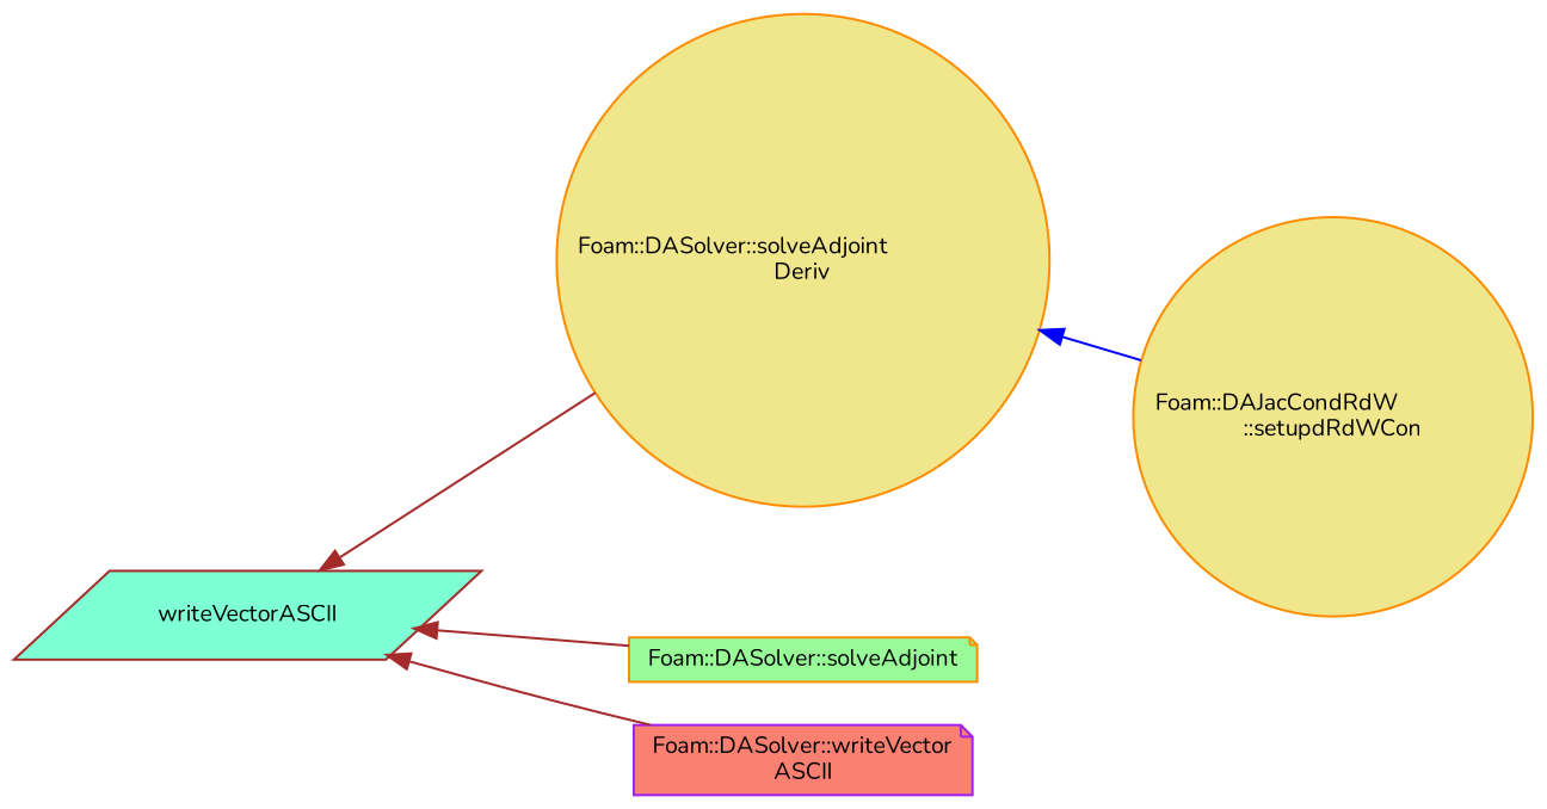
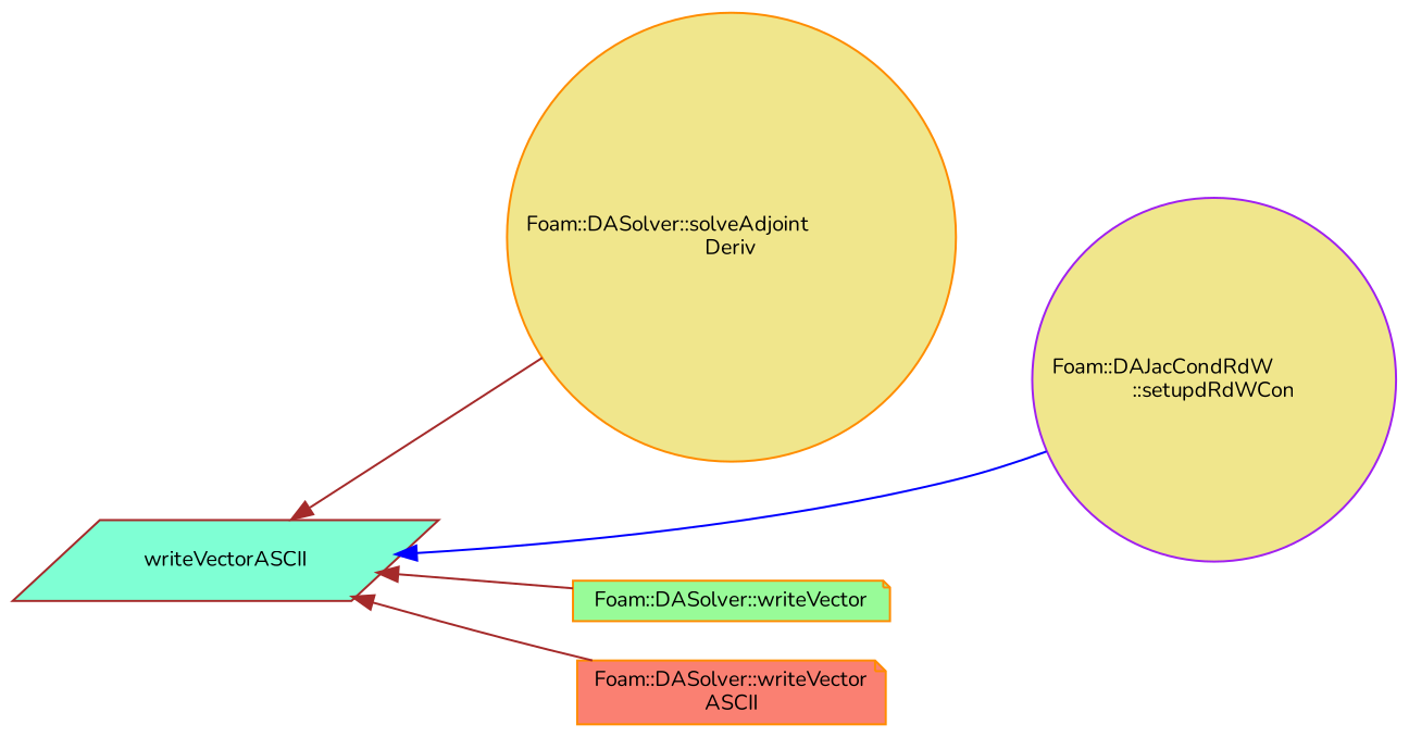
  digraph {
    fontname=Nunito
    rankdir=LR
    node [color=darkorange fillcolor=khaki fontname=Nunito fontsize=10 shape=circle style=filled]
    edge [color=brown dir=back fontname=Nunito fontsize=10 labelfontname=Helvetica labelfontsize=10 style=solid]
    n1 [color=brown fillcolor=aquamarine fontcolor=black height=0.2 label=writeVectorASCII shape=parallelogram width=0.4]
    n2 [height=0.2 label="Foam::DASolver::solveAdjoint\lDeriv" width=0.4]
-   n3 [height=0.2 label="Foam::DAJacCondRdW\l::setupdRdWCon" width=0.4]
-   n4 [fillcolor=palegreen height=0.2 label="Foam::DASolver::solveAdjoint" shape=note width=0.4]
-   n5 [color=purple fillcolor=salmon height=0.2 label="Foam::DASolver::writeVector\lASCII" shape=note width=0.4]
+   n3 [color=purple height=0.2 label="Foam::DAJacCondRdW\l::setupdRdWCon" width=0.4]
+   n4 [fillcolor=palegreen height=0.2 label="Foam::DASolver::writeVector" shape=note width=0.4]
+   n5 [fillcolor=salmon height=0.2 label="Foam::DASolver::writeVector\lASCII" shape=note width=0.4]
    n1 -> n2
-   n2 -> n3 [color=blue]
+   n1 -> n3 [color=blue]
    n1 -> n4
    n1 -> n5
  }
